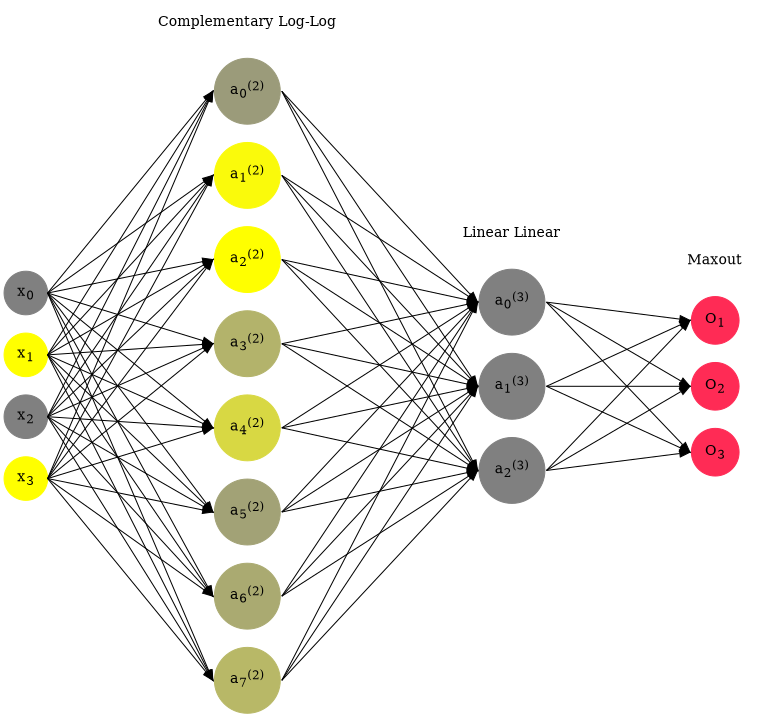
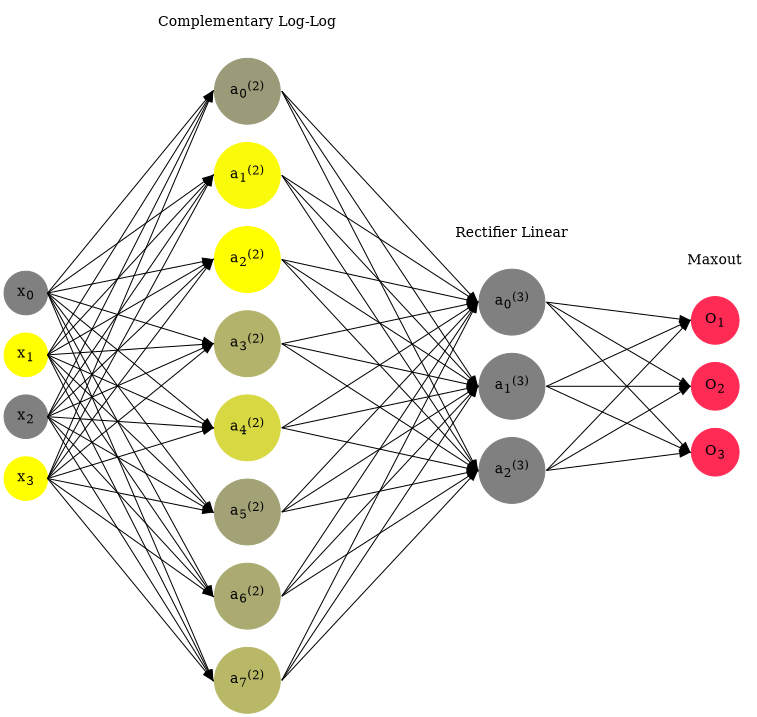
  digraph {
    rankdir=LR
    ranksep=1.4
    splines=false
    node [shape=circle style=filled]
    edge [headport=w style=solid tailport=e]
    n1 [color="0.1667, 0.0, 0.5" fillcolor="0.1667, 0.0, 0.5" label=<x<sub>0</sub>>]
    n2 [color="0.1667, 1.0, 1.0" fillcolor="0.1667, 1.0, 1.0" label=<x<sub>1</sub>>]
    n3 [color="0.1667, 0.0, 0.5" fillcolor="0.1667, 0.0, 0.5" label=<x<sub>2</sub>>]
    n4 [color="0.1667, 1.0, 1.0" fillcolor="0.1667, 1.0, 1.0" label=<x<sub>3</sub>>]
    n5 [color="0.1667, 0.212692, 0.606346" fillcolor="0.1667, 0.212692, 0.606346" label=<a<sub>0</sub><sup>(2)</sup>>]
    n6 [color="0.1667, 0.955062, 0.977531" fillcolor="0.1667, 0.955062, 0.977531" label=<a<sub>1</sub><sup>(2)</sup>>]
    n7 [color="0.1667, 0.999998, 0.999999" fillcolor="0.1667, 0.999998, 0.999999" label=<a<sub>2</sub><sup>(2)</sup>>]
    n8 [color="0.1667, 0.403396, 0.701698" fillcolor="0.1667, 0.403396, 0.701698" label=<a<sub>3</sub><sup>(2)</sup>>]
    n9 [color="0.1667, 0.688725, 0.844362" fillcolor="0.1667, 0.688725, 0.844362" label=<a<sub>4</sub><sup>(2)</sup>>]
    n10 [color="0.1667, 0.272209, 0.636105" fillcolor="0.1667, 0.272209, 0.636105" label=<a<sub>5</sub><sup>(2)</sup>>]
    n11 [color="0.1667, 0.335586, 0.667793" fillcolor="0.1667, 0.335586, 0.667793" label=<a<sub>6</sub><sup>(2)</sup>>]
    n12 [color="0.1667, 0.438700, 0.719350" fillcolor="0.1667, 0.438700, 0.719350" label=<a<sub>7</sub><sup>(2)</sup>>]
    n13 [color="0.1667, 0.000000, 0.500000" fillcolor="0.1667, 0.000000, 0.500000" label=<a<sub>0</sub><sup>(3)</sup>>]
    n14 [color="0.1667, 0.000000, 0.500000" fillcolor="0.1667, 0.000000, 0.500000" label=<a<sub>1</sub><sup>(3)</sup>>]
    n15 [color="0.1667, 0.000000, 0.500000" fillcolor="0.1667, 0.000000, 0.500000" label=<a<sub>2</sub><sup>(3)</sup>>]
    n16 [color="0.9667, 0.83, 1.0" fillcolor="0.9667, 0.83, 1.0" label=<O<sub>1</sub>>]
    n17 [color="0.9667, 0.83, 1.0" fillcolor="0.9667, 0.83, 1.0" label=<O<sub>2</sub>>]
    n18 [color="0.9667, 0.83, 1.0" fillcolor="0.9667, 0.83, 1.0" label=<O<sub>3</sub>>]
    n19 [label="Complementary Log-Log" shape=plaintext style=""]
-   n20 [label="Linear Linear" shape=plaintext style=""]
+   n20 [label="Rectifier Linear" shape=plaintext style=""]
    n21 [label=Maxout shape=plaintext style=""]
    subgraph sub_1 {
      n1
    }
    subgraph sub_2 {
      n2
    }
    subgraph sub_3 {
      n3
    }
    subgraph sub_4 {
      n4
    }
    subgraph sub_5 {
      n5
    }
    subgraph sub_6 {
      n6
    }
    subgraph sub_7 {
      n7
    }
    subgraph sub_8 {
      n8
    }
    subgraph sub_9 {
      n9
    }
    subgraph sub_10 {
      n10
    }
    subgraph sub_11 {
      n11
    }
    subgraph sub_12 {
      n12
    }
    subgraph sub_13 {
      n13
    }
    subgraph sub_14 {
      n14
    }
    subgraph sub_15 {
      n15
    }
    subgraph sub_16 {
      n16
    }
    subgraph sub_17 {
      n17
    }
    subgraph sub_18 {
      n18
    }
    subgraph sub_19 {
      rank=same
      n1
      n2
      n3
      n4
    }
    subgraph sub_20 {
      rank=same
      n5
      n6
      n7
      n8
      n9
      n10
      n11
      n12
    }
    subgraph sub_21 {
      rank=same
      n13
      n14
      n15
    }
    subgraph sub_22 {
      rank=same
      n16
      n17
      n18
    }
    subgraph sub_23 {
      rank=same
      n5
      n19
    }
    subgraph sub_24 {
      rank=same
      n13
      n20
    }
    subgraph sub_25 {
      rank=same
      n16
      n21
    }
    n1 -> n2 [style=invis]
    n1 -> n5
    n1 -> n6
    n1 -> n7
    n1 -> n8
    n1 -> n9
    n1 -> n10
    n1 -> n11
    n1 -> n12
    n2 -> n3 [style=invis]
    n2 -> n5
    n2 -> n6
    n2 -> n7
    n2 -> n8
    n2 -> n9
    n2 -> n10
    n2 -> n11
    n2 -> n12
    n3 -> n4 [style=invis]
    n3 -> n5
    n3 -> n6
    n3 -> n7
    n3 -> n8
    n3 -> n9
    n3 -> n10
    n3 -> n11
    n3 -> n12
    n4 -> n5
    n4 -> n6
    n4 -> n7
    n4 -> n8
    n4 -> n9
    n4 -> n10
    n4 -> n11
    n4 -> n12
    n5 -> n6 [style=invis]
    n5 -> n13
    n5 -> n14
    n5 -> n15
    n6 -> n7 [style=invis]
    n6 -> n13
    n6 -> n14
    n6 -> n15
    n7 -> n8 [style=invis]
    n7 -> n13
    n7 -> n14
    n7 -> n15
    n8 -> n9 [style=invis]
    n8 -> n13
    n8 -> n14
    n8 -> n15
    n9 -> n10 [style=invis]
    n9 -> n13
    n9 -> n14
    n9 -> n15
    n10 -> n11 [style=invis]
    n10 -> n13
    n10 -> n14
    n10 -> n15
    n11 -> n12 [style=invis]
    n11 -> n13
    n11 -> n14
    n11 -> n15
    n12 -> n13
    n12 -> n14
    n12 -> n15
    n13 -> n14 [style=invis]
    n13 -> n16
    n13 -> n17
    n13 -> n18
    n14 -> n15 [style=invis]
    n14 -> n16
    n14 -> n17
    n14 -> n18
    n15 -> n16
    n15 -> n17
    n15 -> n18
    n16 -> n17 [style=invis]
    n17 -> n18 [style=invis]
    n19 -> n5 [style=invis]
    n20 -> n13 [style=invis]
    n21 -> n16 [style=invis]
  }
